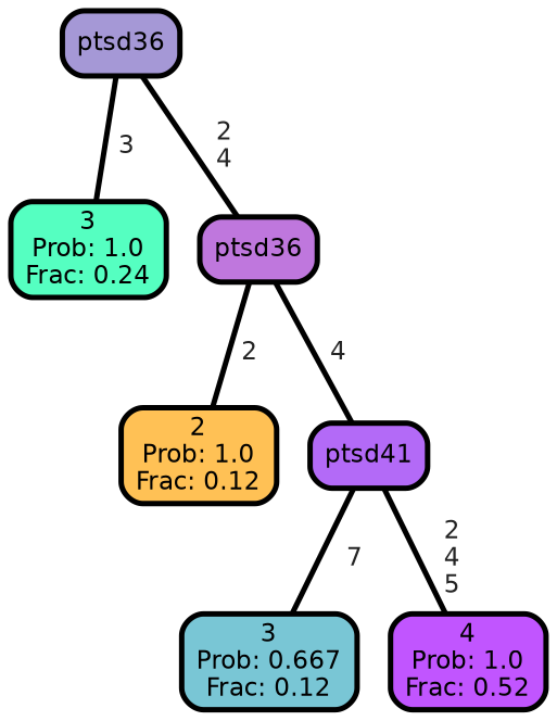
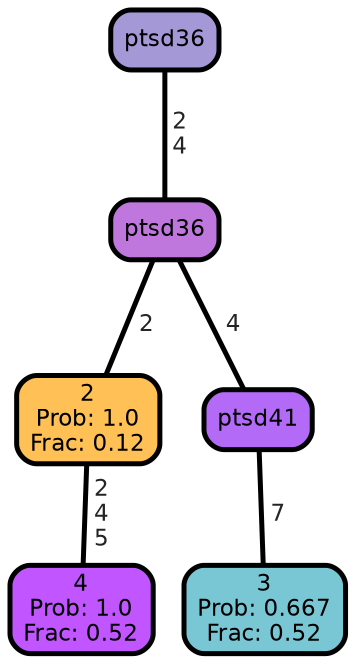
  graph {
    ranksep="0 equally"
    splines=straight
    node [color=black fontcolor=black fontname=helvetica penwidth=3 shape=box style="filled, rounded"]
    edge [color=black fontcolor=grey14 fontname=helvetica fontweight=bold penwidth=3]
-   n1 [fillcolor="#55ffc1" label="3\nProb: 1.0\nFrac: 0.24"]
    n2 [fillcolor="#a598d6" label=ptsd36]
    n3 [fillcolor="#bf77dd" label=ptsd36]
    n4 [fillcolor="#ffc155" label="2\nProb: 1.0\nFrac: 0.12"]
    n5 [fillcolor="#b36af7" label=ptsd41]
-   n6 [fillcolor="#79c6d5" label="3\nProb: 0.667\nFrac: 0.12"]
+   n6 [fillcolor="#79c6d5" label="3\nProb: 0.667\nFrac: 0.52"]
    n7 [fillcolor="#c155ff" label="4\nProb: 1.0\nFrac: 0.52"]
    subgraph sub_1 {
      rank=same
    }
-   n2 -- n1 [label=" 3"]
    n2 -- n3 [label=" 2\n 4"]
    n3 -- n4 [label=" 2"]
    n3 -- n5 [label=" 4"]
    n5 -- n6 [label=" 7"]
-   n5 -- n7 [label=" 2\n 4\n 5"]
+   n4 -- n7 [label=" 2\n 4\n 5"]
  }
